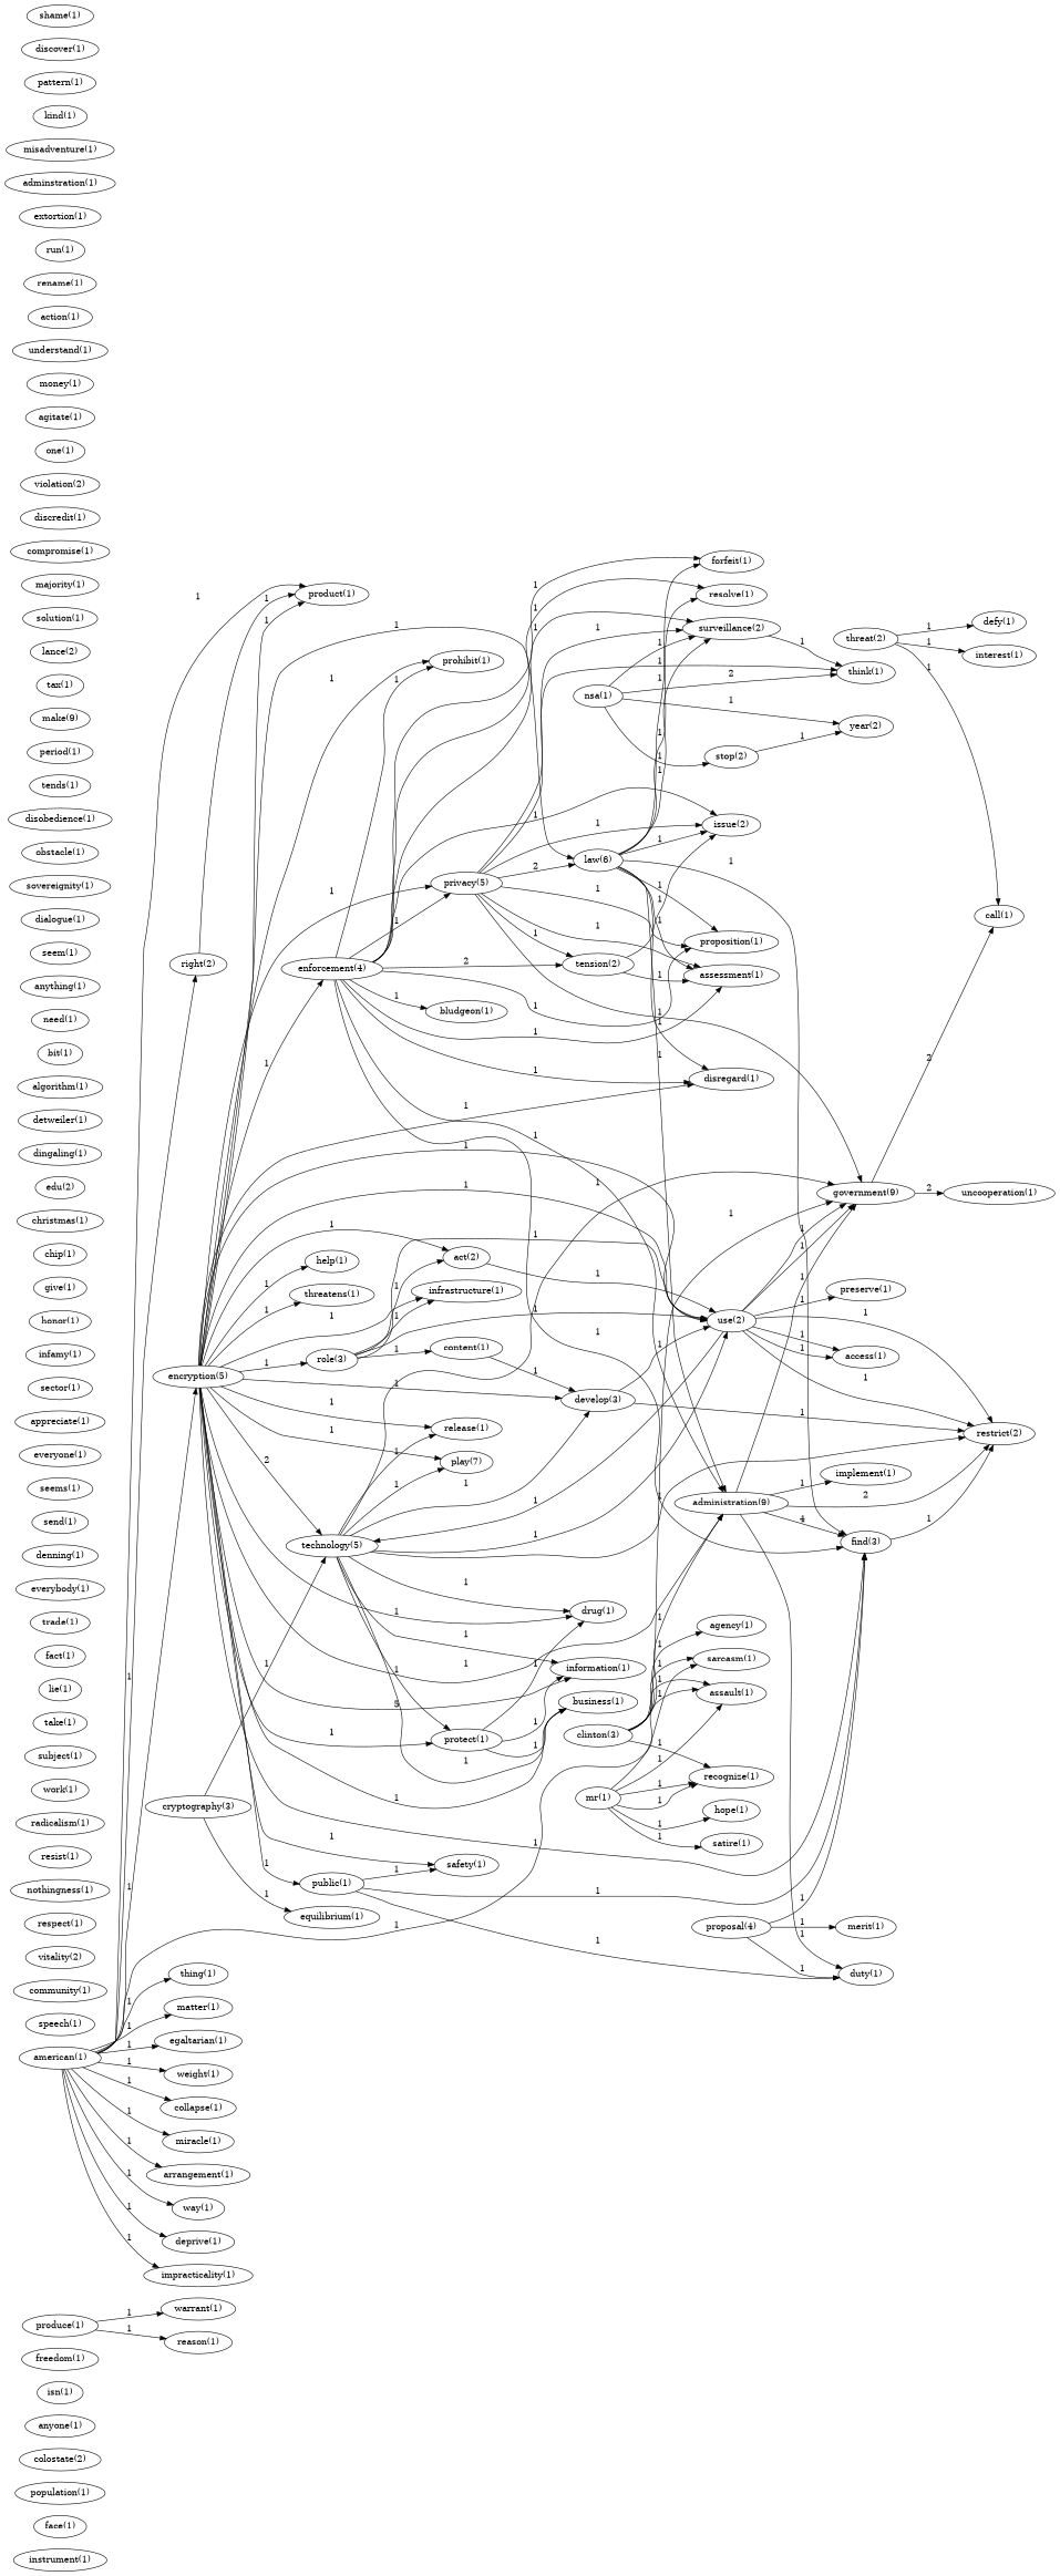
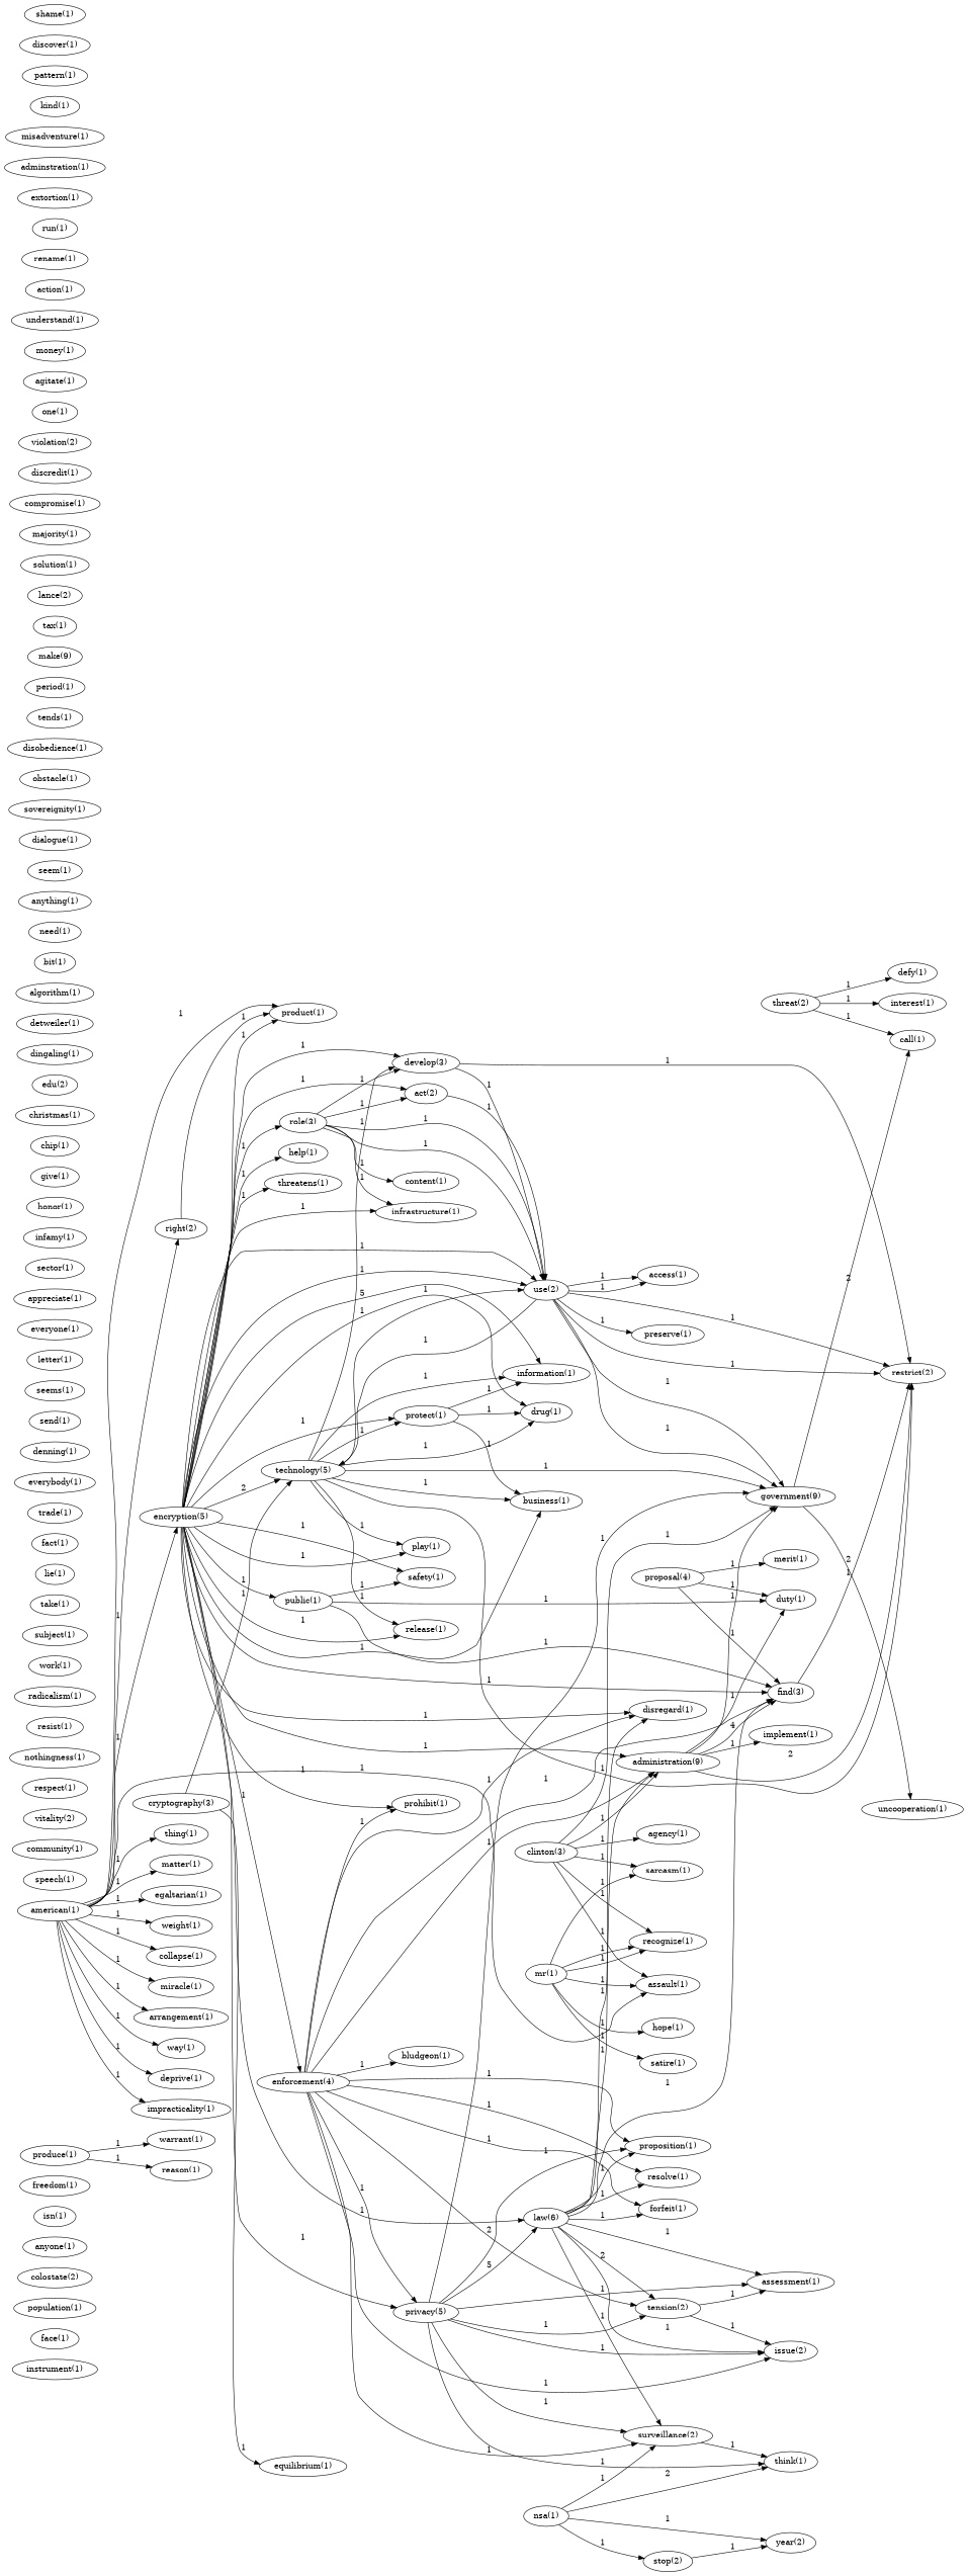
  digraph {
    rankdir=LR
    n1 [label="instrument(1)"]
    n2 [label="face(1)"]
    n3 [label="population(1)"]
    n4 [label="colostate(2)"]
    n5 [label="anyone(1)"]
    n6 [label="isn(1)"]
    n7 [label="freedom(1)"]
    n8 [label="produce(1)"]
    n9 [label="warrant(1)"]
    n10 [label="reason(1)"]
    n11 [label="american(1)"]
    n12 [label="encryption(5)"]
    n13 [label="thing(1)"]
    n14 [label="matter(1)"]
    n15 [label="right(2)"]
    n16 [label="egaltarian(1)"]
    n17 [label="weight(1)"]
    n18 [label="assault(1)"]
    n19 [label="product(1)"]
    n20 [label="collapse(1)"]
    n21 [label="miracle(1)"]
    n22 [label="arrangement(1)"]
    n23 [label="way(1)"]
    n24 [label="deprive(1)"]
    n25 [label="impracticality(1)"]
    n26 [label="technology(5)"]
    n27 [label="role(3)"]
    n28 [label="use(2)"]
    n29 [label="act(2)"]
    n30 [label="help(1)"]
    n31 [label="enforcement(4)"]
    n32 [label="prohibit(1)"]
    n33 [label="privacy(5)"]
    n34 [label="law(6)"]
    n35 [label="infrastructure(1)"]
    n36 [label="disregard(1)"]
-   n37 [label="play(7)"]
+   n37 [label="play(1)"]
    n38 [label="develop(3)"]
    n39 [label="public(1)"]
    n40 [label="release(1)"]
    n41 [label="safety(1)"]
    n42 [label="protect(1)"]
    n43 [label="business(1)"]
    n44 [label="information(1)"]
    n45 [label="threatens(1)"]
    n46 [label="drug(1)"]
    n47 [label="administration(9)"]
    n48 [label="find(3)"]
    n49 [label="government(9)"]
    n50 [label="restrict(2)"]
    n51 [label="content(1)"]
    n52 [label="preserve(1)"]
    n53 [label="access(1)"]
    n54 [label="bludgeon(1)"]
    n55 [label="forfeit(1)"]
    n56 [label="proposition(1)"]
    n57 [label="tension(2)"]
    n58 [label="issue(2)"]
    n59 [label="resolve(1)"]
    n60 [label="surveillance(2)"]
    n61 [label="assessment(1)"]
    n62 [label="think(1)"]
    n63 [label="duty(1)"]
    n64 [label="implement(1)"]
    n65 [label="speech(1)"]
    n66 [label="cryptography(3)"]
    n67 [label="equilibrium(1)"]
    n68 [label="call(1)"]
    n69 [label="uncooperation(1)"]
    n70 [label="community(1)"]
    n71 [label="vitality(2)"]
    n72 [label="respect(1)"]
    n73 [label="nothingness(1)"]
    n74 [label="resist(1)"]
    n75 [label="radicalism(1)"]
    n76 [label="work(1)"]
    n77 [label="subject(1)"]
    n78 [label="take(1)"]
    n79 [label="lie(1)"]
    n80 [label="fact(1)"]
    n81 [label="proposal(4)"]
    n82 [label="merit(1)"]
    n83 [label="trade(1)"]
    n84 [label="everybody(1)"]
    n85 [label="mr(1)"]
    n86 [label="hope(1)"]
    n87 [label="satire(1)"]
    n88 [label="sarcasm(1)"]
    n89 [label="recognize(1)"]
    n90 [label="denning(1)"]
    n91 [label="send(1)"]
    n92 [label="seems(1)"]
+   n93 [label="letter(1)"]
    n94 [label="everyone(1)"]
    n95 [label="appreciate(1)"]
    n96 [label="sector(1)"]
    n97 [label="infamy(1)"]
    n98 [label="honor(1)"]
    n99 [label="give(1)"]
    n100 [label="threat(2)"]
    n101 [label="interest(1)"]
    n102 [label="defy(1)"]
    n103 [label="chip(1)"]
    n104 [label="christmas(1)"]
    n105 [label="edu(2)"]
    n106 [label="dingaling(1)"]
    n107 [label="detweiler(1)"]
    n108 [label="algorithm(1)"]
    n109 [label="bit(1)"]
    n110 [label="need(1)"]
    n111 [label="anything(1)"]
    n112 [label="seem(1)"]
    n113 [label="dialogue(1)"]
    n114 [label="sovereignity(1)"]
    n115 [label="clinton(3)"]
    n116 [label="agency(1)"]
    n117 [label="obstacle(1)"]
    n118 [label="disobedience(1)"]
    n119 [label="tends(1)"]
    n120 [label="period(1)"]
    n121 [label="make(9)"]
    n122 [label="tax(1)"]
    n123 [label="lance(2)"]
    n124 [label="solution(1)"]
    n125 [label="majority(1)"]
    n126 [label="nsa(1)"]
    n127 [label="stop(2)"]
    n128 [label="year(2)"]
    n129 [label="compromise(1)"]
    n130 [label="discredit(1)"]
    n131 [label="violation(2)"]
    n132 [label="one(1)"]
    n133 [label="agitate(1)"]
    n134 [label="money(1)"]
    n135 [label="understand(1)"]
    n136 [label="action(1)"]
    n137 [label="rename(1)"]
    n138 [label="run(1)"]
    n139 [label="extortion(1)"]
    n140 [label="adminstration(1)"]
    n141 [label="misadventure(1)"]
    n142 [label="kind(1)"]
    n143 [label="pattern(1)"]
    n144 [label="discover(1)"]
    n145 [label="shame(1)"]
    n8 -> n9 [label=1]
    n8 -> n10 [label=1]
    n11 -> n12 [label=1]
    n11 -> n13 [label=1]
    n11 -> n14 [label=1]
    n11 -> n15 [label=1]
    n11 -> n16 [label=1]
    n11 -> n17 [label=1]
    n11 -> n18 [label=1]
    n11 -> n19 [label=1]
    n11 -> n20 [label=1]
    n11 -> n21 [label=1]
    n11 -> n22 [label=1]
    n11 -> n23 [label=1]
    n11 -> n24 [label=1]
    n11 -> n25 [label=1]
    n12 -> n19 [label=1]
    n12 -> n26 [label=2]
    n12 -> n27 [label=1]
    n12 -> n28 [label=1]
    n12 -> n28 [label=1]
    n12 -> n29 [label=1]
    n12 -> n30 [label=1]
    n12 -> n31 [label=1]
    n12 -> n32 [label=1]
    n12 -> n33 [label=1]
    n12 -> n34 [label=1]
    n12 -> n35 [label=1]
    n12 -> n36 [label=1]
    n12 -> n37 [label=1]
    n12 -> n38 [label=1]
    n12 -> n39 [label=1]
    n12 -> n40 [label=1]
    n12 -> n41 [label=1]
    n12 -> n42 [label=1]
    n12 -> n43 [label=1]
    n12 -> n44 [label=5]
    n12 -> n45 [label=1]
    n12 -> n46 [label=1]
    n12 -> n47 [label=1]
    n12 -> n48 [label=1]
    n15 -> n19 [label=1]
    n26 -> n28 [label=1]
    n26 -> n37 [label=1]
    n26 -> n38 [label=1]
    n26 -> n40 [label=1]
    n26 -> n42 [label=1]
    n26 -> n43 [label=1]
    n26 -> n44 [label=1]
    n26 -> n46 [label=1]
    n26 -> n49 [label=1]
    n26 -> n50 [label=1]
    n27 -> n28 [label=1]
    n27 -> n28 [label=1]
    n27 -> n29 [label=1]
    n27 -> n35 [label=1]
-   n51 -> n38 [label=1]
+   n27 -> n38 [label=1]
    n27 -> n51 [label=1]
    n28 -> n26 [label=1]
    n28 -> n49 [label=1]
    n28 -> n49 [label=1]
    n28 -> n50 [label=1]
    n28 -> n50 [label=1]
    n28 -> n52 [label=1]
    n28 -> n53 [label=1]
    n28 -> n53 [label=1]
    n29 -> n28 [label=1]
    n31 -> n32 [label=1]
    n31 -> n33 [label=1]
    n31 -> n36 [label=1]
    n31 -> n47 [label=1]
    n31 -> n48 [label=1]
    n31 -> n54 [label=1]
    n31 -> n55 [label=1]
    n31 -> n56 [label=1]
    n31 -> n57 [label=2]
    n31 -> n58 [label=1]
    n31 -> n59 [label=1]
    n31 -> n60 [label=1]
-   n31 -> n61 [label=1]
-   n33 -> n34 [label=2]
+   n33 -> n34 [label=5]
    n33 -> n49 [label=1]
    n33 -> n56 [label=1]
    n33 -> n57 [label=1]
    n33 -> n58 [label=1]
    n33 -> n60 [label=1]
    n33 -> n61 [label=1]
    n33 -> n62 [label=1]
    n34 -> n36 [label=1]
    n34 -> n47 [label=1]
    n34 -> n48 [label=1]
    n34 -> n55 [label=1]
    n34 -> n56 [label=1]
+   n34 -> n57 [label=2]
    n34 -> n58 [label=1]
    n34 -> n59 [label=1]
    n34 -> n60 [label=1]
    n34 -> n61 [label=1]
    n38 -> n28 [label=1]
    n38 -> n50 [label=1]
    n39 -> n41 [label=1]
    n39 -> n48 [label=1]
    n39 -> n63 [label=1]
    n42 -> n43 [label=1]
    n42 -> n44 [label=1]
    n42 -> n46 [label=1]
    n47 -> n48 [label=4]
    n47 -> n49 [label=1]
    n47 -> n50 [label=2]
    n47 -> n63 [label=1]
    n47 -> n64 [label=1]
    n48 -> n50 [label=1]
    n49 -> n68 [label=2]
    n49 -> n69 [label=2]
    n57 -> n58 [label=1]
    n57 -> n61 [label=1]
    n60 -> n62 [label=1]
    n66 -> n26 [label=1]
    n66 -> n67 [label=1]
    n81 -> n48 [label=1]
    n81 -> n63 [label=1]
    n81 -> n82 [label=1]
    n85 -> n18 [label=1]
    n85 -> n86 [label=1]
    n85 -> n87 [label=1]
    n85 -> n88 [label=1]
    n85 -> n89 [label=1]
    n85 -> n89 [label=1]
    n100 -> n68 [label=1]
    n100 -> n101 [label=1]
    n100 -> n102 [label=1]
    n115 -> n18 [label=1]
    n115 -> n47 [label=1]
    n115 -> n49 [label=1]
    n115 -> n88 [label=1]
    n115 -> n89 [label=1]
    n115 -> n116 [label=1]
    n126 -> n60 [label=1]
    n126 -> n62 [label=2]
    n126 -> n127 [label=1]
    n126 -> n128 [label=1]
    n127 -> n128 [label=1]
  }
